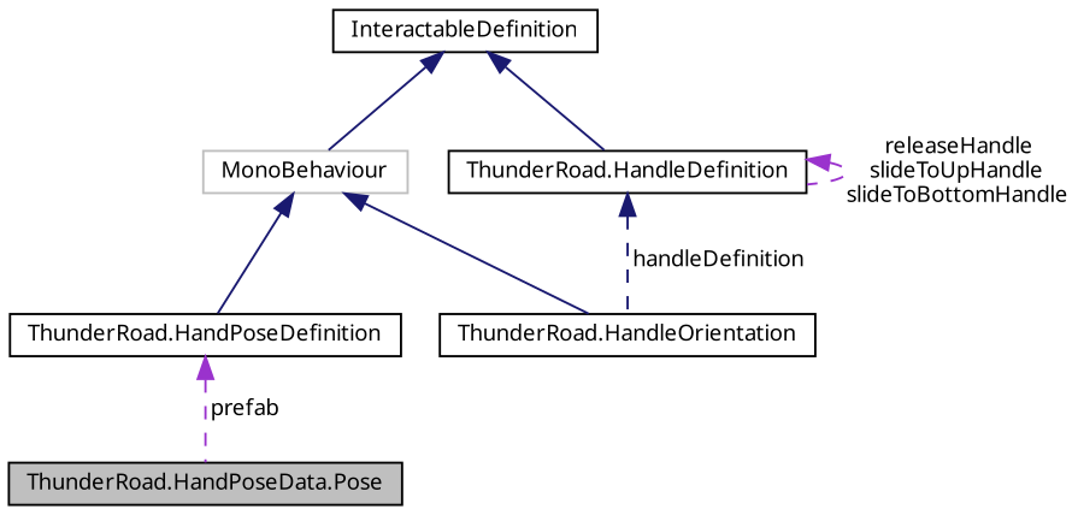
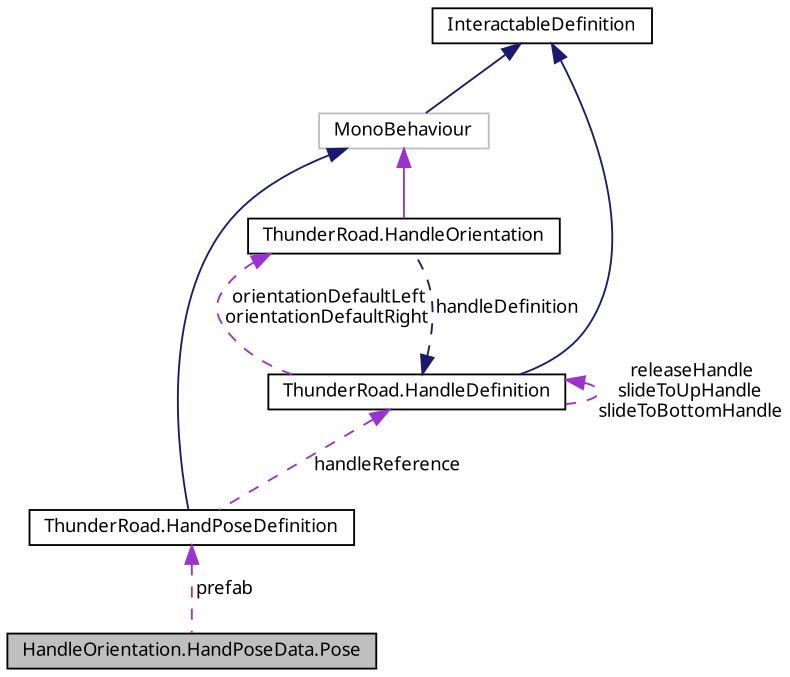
  digraph {
    fontname="Noto Sans"
    node [color=black fillcolor=white fontname="Noto Sans" fontsize=10 shape=record style=filled]
    edge [color=midnightblue dir=back fontname="Noto Sans" fontsize=10 labelfontname=Helvetica labelfontsize=10 style=dashed]
-   n1 [fillcolor=grey75 fontcolor=black height=0.2 label="ThunderRoad.HandPoseData.Pose" width=0.4]
+   n1 [fillcolor=grey75 fontcolor=black height=0.2 label="HandleOrientation.HandPoseData.Pose" width=0.4]
    n2 [height=0.2 label="ThunderRoad.HandPoseDefinition" width=0.4]
    n3 [color=grey75 height=0.2 label=MonoBehaviour width=0.4]
    n4 [height=0.2 label="ThunderRoad.HandleOrientation" width=0.4]
    n5 [height=0.2 label=InteractableDefinition width=0.4]
    n6 [height=0.2 label="ThunderRoad.HandleDefinition" width=0.4]
    n2 -> n1 [color=darkorchid3 label=" prefab"]
    n3 -> n2 [style=solid]
-   n3 -> n4 [style=solid]
+   n3 -> n4 [color=darkorchid3 style=solid]
+   n4 -> n6 [color=darkorchid3 label=" orientationDefaultLeft\norientationDefaultRight"]
    n5 -> n3 [style=solid]
    n5 -> n6 [style=solid]
+   n6 -> n2 [color=darkorchid3 label=" handleReference"]
    n6 -> n4 [label=" handleDefinition"]
    n6 -> n6 [color=darkorchid3 label=" releaseHandle\nslideToUpHandle\nslideToBottomHandle"]
  }
